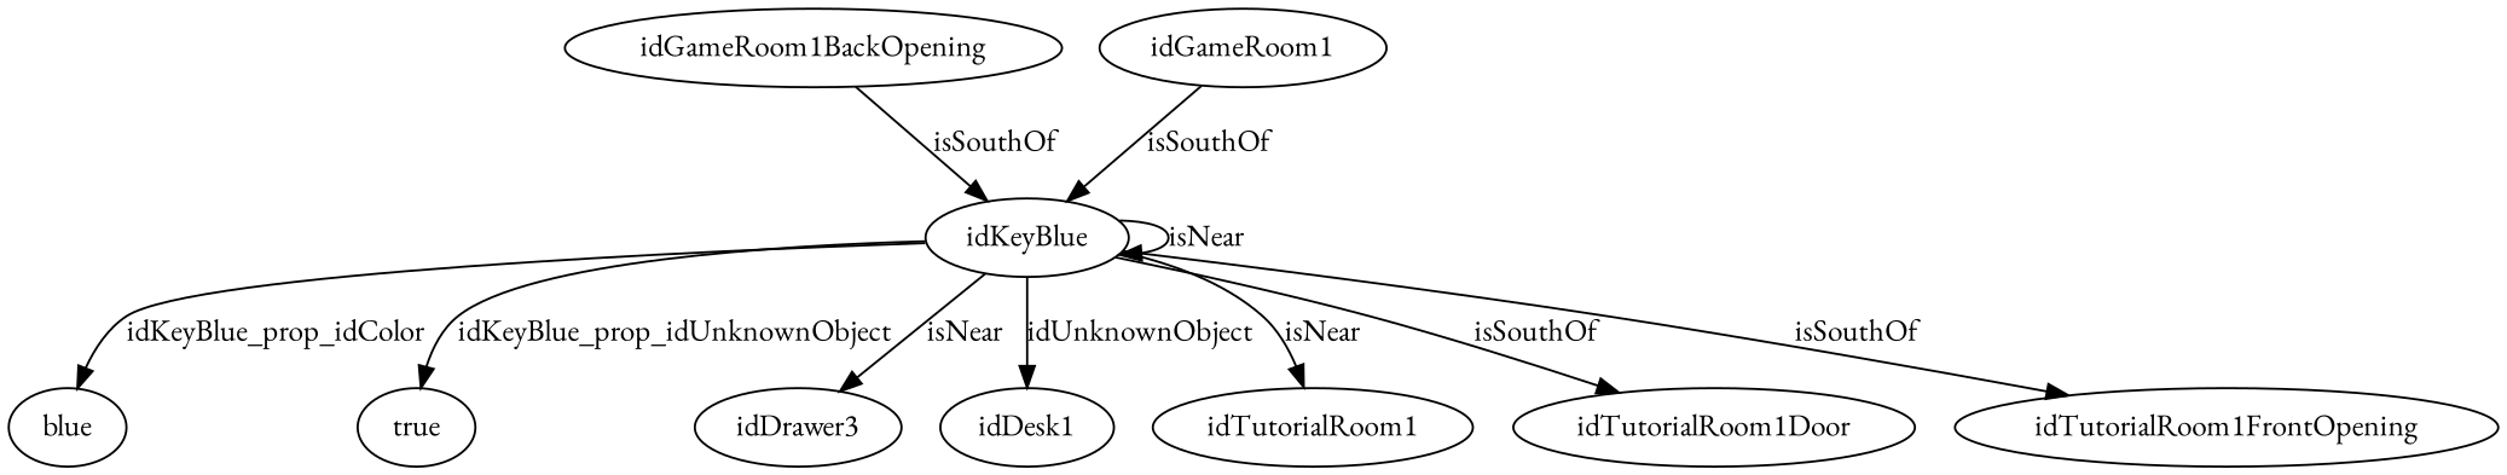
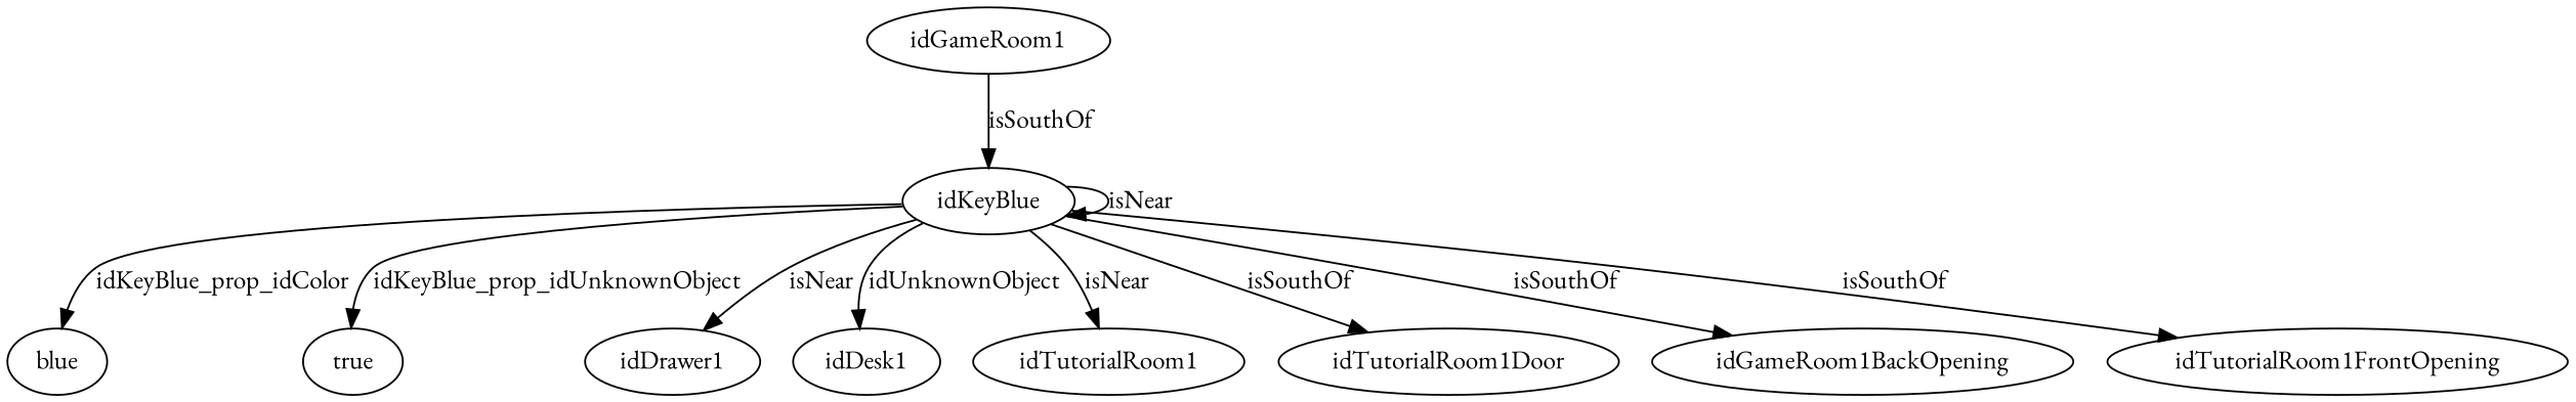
  digraph {
    fontname="EB Garamond"
    node [fontname="EB Garamond" node_type=entity_node]
    edge [edge_type=relationship fontname="EB Garamond"]
    idKeyBlue
    blue [node_type=property_node]
    true [node_type=property_node]
-   idDrawer1 [label=idDrawer3]
+   idDrawer1
    idDesk1
    idTutorialRoom1
    idTutorialRoom1Door
    idGameRoom1BackOpening
    idTutorialRoom1FrontOpening
    idGameRoom1
    idKeyBlue -> idKeyBlue [label=isNear]
    idKeyBlue -> blue [edge_type=property label=idKeyBlue_prop_idColor]
    idKeyBlue -> true [edge_type=property label=idKeyBlue_prop_idUnknownObject]
    idKeyBlue -> idDrawer1 [label=isNear]
    idKeyBlue -> idDesk1 [label=idUnknownObject]
    idKeyBlue -> idTutorialRoom1 [label=isNear]
    idKeyBlue -> idTutorialRoom1Door [label=isSouthOf]
-   idGameRoom1BackOpening -> idKeyBlue [label=isSouthOf]
+   idKeyBlue -> idGameRoom1BackOpening [label=isSouthOf]
    idKeyBlue -> idTutorialRoom1FrontOpening [label=isSouthOf]
    idGameRoom1 -> idKeyBlue [label=isSouthOf]
  }
